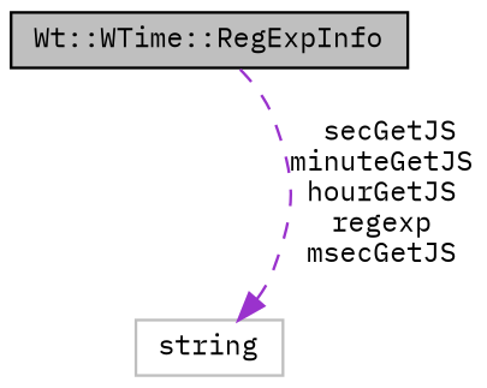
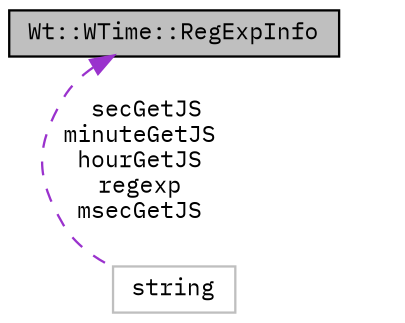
  digraph {
    fontname="IBM Plex Mono"
    node [fontname="IBM Plex Mono" fontsize=10 shape=record style=filled]
    n1 [color=black fillcolor=grey75 fontcolor=black height=0.2 label="Wt::WTime::RegExpInfo" width=0.4]
    n2 [color=grey75 fillcolor=white height=0.2 label=string width=0.4]
-   n2 -> n1 [color=darkorchid3 dir=back fontname="IBM Plex Mono" fontsize=10 label=" secGetJS\nminuteGetJS\nhourGetJS\nregexp\nmsecGetJS" labelfontname=Helvetica labelfontsize=10 style=dashed]
+   n1 -> n2 [color=darkorchid3 dir=back fontname="IBM Plex Mono" fontsize=10 label=" secGetJS\nminuteGetJS\nhourGetJS\nregexp\nmsecGetJS" labelfontname=Helvetica labelfontsize=10 style=dashed]
  }
